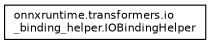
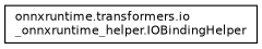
  digraph {
    rankdir=LR
-   n1 [color=black fillcolor=white fontname=Helvetica fontsize=10 height=0.2 label="onnxruntime.transformers.io\l_binding_helper.IOBindingHelper" shape=record style=filled width=0.4]
+   n1 [color=black fillcolor=white fontname=Helvetica fontsize=10 height=0.2 label="onnxruntime.transformers.io\l_onnxruntime_helper.IOBindingHelper" shape=record style=filled width=0.4]
  }
